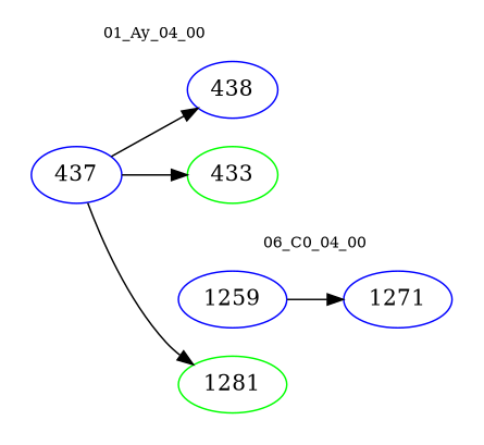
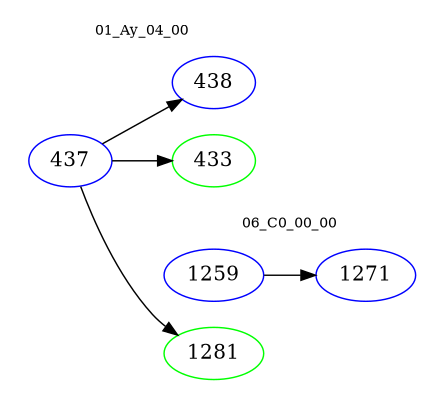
  digraph {
    rankdir=LR
    node [color=blue]
    edge [color=black]
    n1 [label=437]
    n2 [color=green label=433]
    n3 [label=438]
    n4 [label=1259]
    n5 [label=1271]
    n6 [color=green label=1281]
    subgraph cluster_1 {
      color=white
      fontsize=10
      label="01_Ay_04_00"
      n1
      n2
      n3
    }
    subgraph cluster_2 {
      color=white
      fontsize=10
-     label="06_C0_04_00"
+     label="06_C0_00_00"
      n4
      n5
      n6
    }
    n1 -> n2
    n1 -> n3
    n1 -> n6
    n4 -> n5
  }
